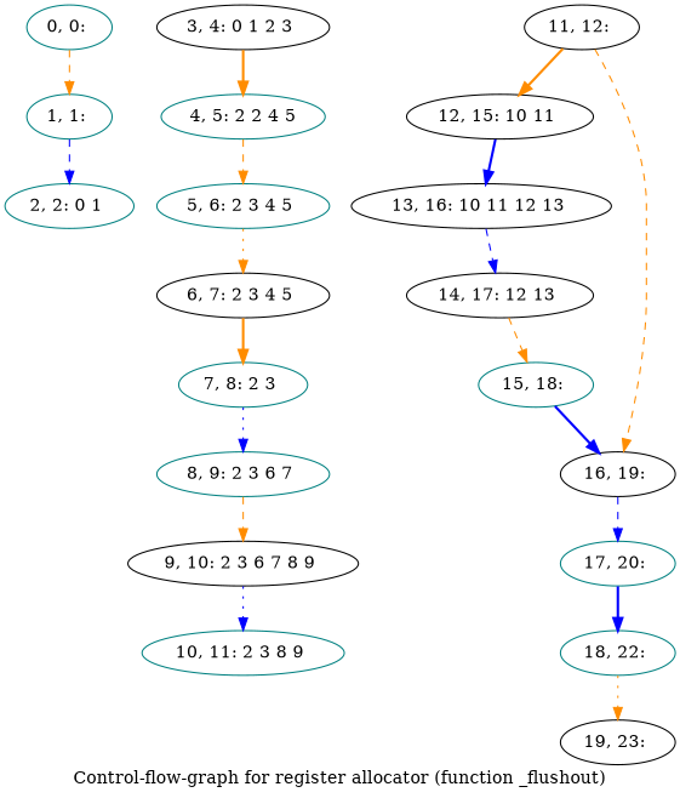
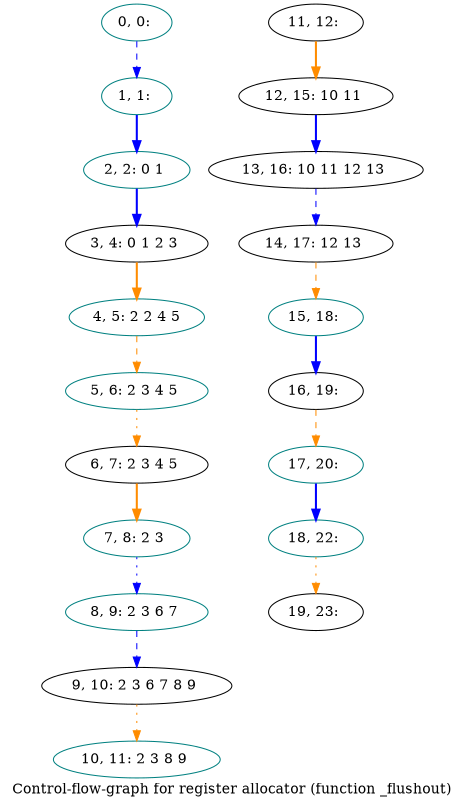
  digraph {
    label="Control-flow-graph for register allocator (function _flushout)"
    node [color=teal]
    edge [color=darkorange style=dashed]
    n1 [label="0, 0: "]
    n2 [label="1, 1: "]
    n3 [label="2, 2: 0 1 "]
    n4 [color=black label="3, 4: 0 1 2 3 "]
    n5 [label="4, 5: 2 2 4 5"]
    n6 [label="5, 6: 2 3 4 5 "]
    n7 [color=black label="6, 7: 2 3 4 5 "]
    n8 [label="7, 8: 2 3 "]
    n9 [label="8, 9: 2 3 6 7 "]
    n10 [color=black label="9, 10: 2 3 6 7 8 9 "]
    n11 [label="10, 11: 2 3 8 9 "]
    n12 [color=black label="11, 12: "]
    n13 [color=black label="12, 15: 10 11 "]
    n14 [color=black label="16, 19: "]
    n15 [color=black label="13, 16: 10 11 12 13 "]
    n16 [label="17, 20: "]
    n17 [color=black label="14, 17: 12 13 "]
    n18 [label="15, 18: "]
    n19 [label="18, 22: "]
    n20 [color=black label="19, 23: "]
-   n1 -> n2
-   n2 -> n3 [color=blue]
+   n1 -> n2 [color=blue]
+   n2 -> n3 [color=blue style=bold]
+   n3 -> n4 [color=blue style=bold]
    n4 -> n5 [style=bold]
    n5 -> n6
    n6 -> n7 [style=dotted]
    n7 -> n8 [style=bold]
    n8 -> n9 [color=blue style=dotted]
-   n9 -> n10
-   n10 -> n11 [color=blue style=dotted]
+   n9 -> n10 [color=blue]
+   n10 -> n11 [style=dotted]
    n12 -> n13 [style=bold]
-   n12 -> n14
    n13 -> n15 [color=blue style=bold]
-   n14 -> n16 [color=blue]
+   n14 -> n16
    n15 -> n17 [color=blue]
    n16 -> n19 [color=blue style=bold]
    n17 -> n18
    n18 -> n14 [color=blue style=bold]
    n19 -> n20 [style=dotted]
  }
